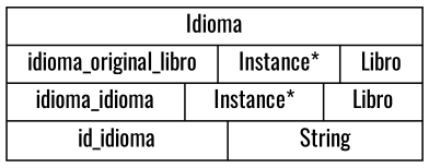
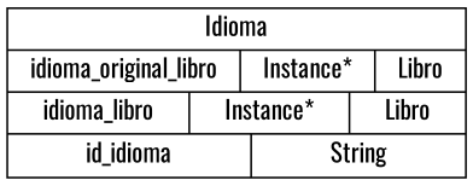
  digraph {
    fontname=Oswald
-   n1 [color="0.0,0.0,0.0" fontcolor="0.0,0.0,0.0" height=1.2917 label="{Idioma|{idioma_original_libro|Instance*|{Libro}}|{idioma_idioma|Instance*|{Libro}}|{id_idioma|String}}" shape=record width=3.5 fontname=Oswald]
+   n1 [color="0.0,0.0,0.0" fontcolor="0.0,0.0,0.0" height=1.2917 label="{Idioma|{idioma_original_libro|Instance*|{Libro}}|{idioma_libro|Instance*|{Libro}}|{id_idioma|String}}" shape=record width=3.5 fontname=Oswald]
  }
